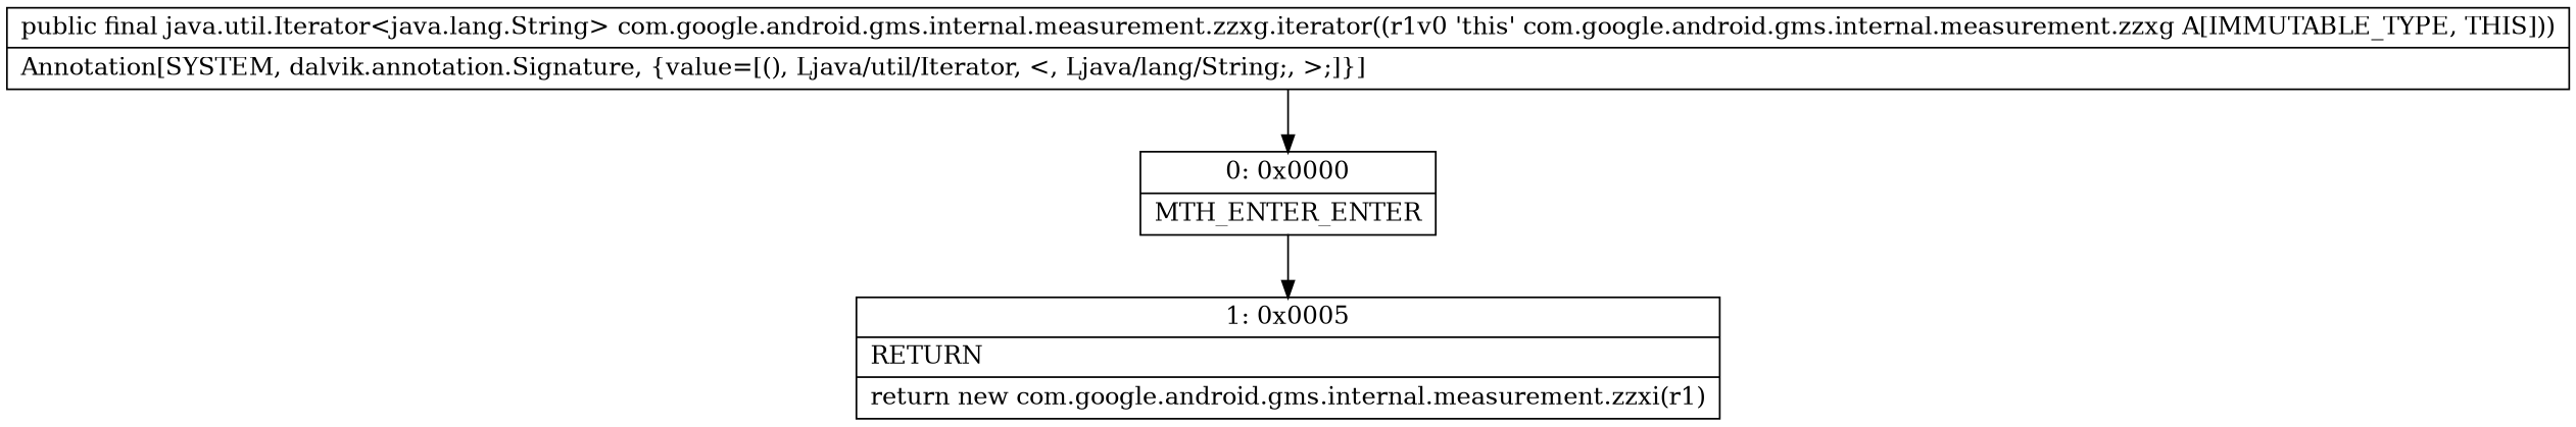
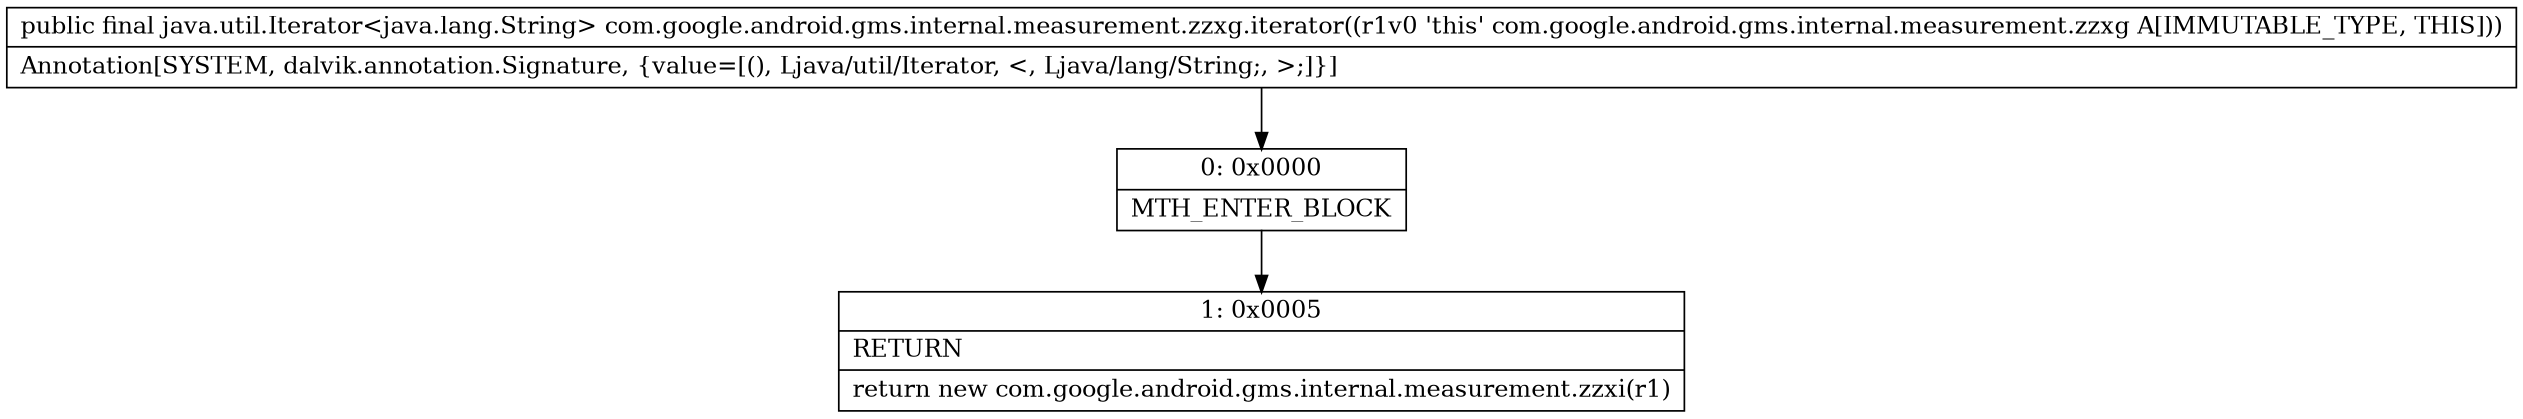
  digraph {
    node [shape=record]
-   n1 [label="{0\:\ 0x0000|MTH_ENTER_ENTER\l}"]
+   n1 [label="{0\:\ 0x0000|MTH_ENTER_BLOCK\l}"]
    n2 [label="{1\:\ 0x0005|RETURN\l|return new com.google.android.gms.internal.measurement.zzxi(r1)\l}"]
    n3 [label="{public final java.util.Iterator\<java.lang.String\> com.google.android.gms.internal.measurement.zzxg.iterator((r1v0 'this' com.google.android.gms.internal.measurement.zzxg A[IMMUTABLE_TYPE, THIS]))  | Annotation[SYSTEM, dalvik.annotation.Signature, \{value=[(), Ljava\/util\/Iterator, \<, Ljava\/lang\/String;, \>;]\}]\l}"]
    n1 -> n2
    n3 -> n1
  }
